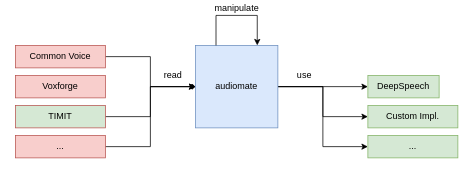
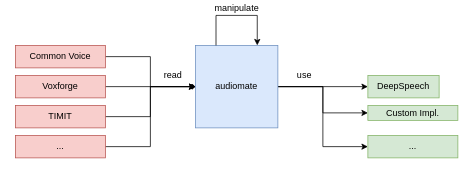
  <mxCell id="0" />
  <mxCell id="1" parent="0" />
  <mxCell id="2" style="edgeStyle=orthogonalEdgeStyle;rounded=0;orthogonalLoop=1;jettySize=auto;html=1;exitX=1;exitY=0.5;exitDx=0;exitDy=0;entryX=0;entryY=0.5;entryDx=0;entryDy=0;endArrow=diamond;" edge="1" parent="1" source="3" target="11"><mxGeometry relative="1" as="geometry" /></mxCell>
  <mxCell id="3" value="Common Voice" style="rounded=0;whiteSpace=wrap;html=1;fillColor=#f8cecc;strokeColor=#b85450;" vertex="1" parent="1"><mxGeometry x="20" y="60" width="120" height="30" as="geometry" /></mxCell>
+ <mxCell id="4" style="edgeStyle=orthogonalEdgeStyle;rounded=0;orthogonalLoop=1;jettySize=auto;html=1;exitX=1;exitY=0.5;exitDx=0;exitDy=0;entryX=0;entryY=0.5;entryDx=0;entryDy=0;" edge="1" parent="1" source="5" target="11"><mxGeometry relative="1" as="geometry" /></mxCell>
  <mxCell id="5" value="Voxforge" style="rounded=0;whiteSpace=wrap;html=1;fillColor=#f8cecc;strokeColor=#b85450;" vertex="1" parent="1"><mxGeometry x="20" y="100" width="120" height="30" as="geometry" /></mxCell>
  <mxCell id="6" style="edgeStyle=orthogonalEdgeStyle;rounded=0;orthogonalLoop=1;jettySize=auto;html=1;exitX=1;exitY=0.5;exitDx=0;exitDy=0;entryX=0;entryY=0.5;entryDx=0;entryDy=0;" edge="1" parent="1" source="7" target="11"><mxGeometry relative="1" as="geometry"><mxPoint x="260" y="110" as="targetPoint" /><Array as="points"><mxPoint x="200" y="155" /><mxPoint x="200" y="115" /></Array></mxGeometry></mxCell>
- <mxCell id="7" value="TIMIT" style="rounded=0;whiteSpace=wrap;html=1;fillColor=#d5e8d4;strokeColor=#b85450;" vertex="1" parent="1"><mxGeometry x="20" y="140" width="120" height="30" as="geometry" /></mxCell>
+ <mxCell id="7" value="TIMIT" style="rounded=0;whiteSpace=wrap;html=1;fillColor=#f8cecc;strokeColor=#b85450;" vertex="1" parent="1"><mxGeometry x="20" y="140" width="120" height="30" as="geometry" /></mxCell>
  <mxCell id="8" style="edgeStyle=orthogonalEdgeStyle;rounded=0;orthogonalLoop=1;jettySize=auto;html=1;exitX=1;exitY=0.5;exitDx=0;exitDy=0;entryX=0;entryY=0.5;entryDx=0;entryDy=0;" edge="1" parent="1" source="11" target="17"><mxGeometry relative="1" as="geometry"><mxPoint x="480" y="115" as="targetPoint" /></mxGeometry></mxCell>
  <mxCell id="9" style="edgeStyle=orthogonalEdgeStyle;rounded=0;orthogonalLoop=1;jettySize=auto;html=1;exitX=1;exitY=0.5;exitDx=0;exitDy=0;entryX=0;entryY=0.5;entryDx=0;entryDy=0;" edge="1" parent="1" source="11" target="18"><mxGeometry relative="1" as="geometry" /></mxCell>
  <mxCell id="10" style="edgeStyle=orthogonalEdgeStyle;rounded=0;orthogonalLoop=1;jettySize=auto;html=1;exitX=1;exitY=0.5;exitDx=0;exitDy=0;entryX=0;entryY=0.5;entryDx=0;entryDy=0;" edge="1" parent="1" source="11" target="19"><mxGeometry relative="1" as="geometry" /></mxCell>
  <mxCell id="11" value="audiomate" style="whiteSpace=wrap;html=1;aspect=fixed;fillColor=#dae8fc;strokeColor=#6c8ebf;" vertex="1" parent="1"><mxGeometry x="260" y="60" width="110" height="110" as="geometry" /></mxCell>
  <mxCell id="12" style="edgeStyle=orthogonalEdgeStyle;rounded=0;orthogonalLoop=1;jettySize=auto;html=1;exitX=0.25;exitY=0;exitDx=0;exitDy=0;entryX=0.75;entryY=0;entryDx=0;entryDy=0;" edge="1" parent="1" source="11" target="11"><mxGeometry relative="1" as="geometry"><Array as="points"><mxPoint x="288" y="20" /><mxPoint x="343" y="20" /></Array></mxGeometry></mxCell>
  <mxCell id="13" value="manipulate" style="text;html=1;align=center;verticalAlign=middle;resizable=0;points=[];;labelBackgroundColor=#ffffff;" vertex="1" connectable="0" parent="12"><mxGeometry x="-0.407" y="-19" relative="1" as="geometry"><mxPoint x="27" y="-29" as="offset" /></mxGeometry></mxCell>
  <mxCell id="14" value="read" style="text;html=1;align=center;verticalAlign=middle;resizable=0;points=[];;autosize=1;" vertex="1" parent="1"><mxGeometry x="210" y="90" width="40" height="20" as="geometry" /></mxCell>
  <mxCell id="15" style="edgeStyle=orthogonalEdgeStyle;rounded=0;orthogonalLoop=1;jettySize=auto;html=1;exitX=1;exitY=0.5;exitDx=0;exitDy=0;entryX=0;entryY=0.5;entryDx=0;entryDy=0;" edge="1" parent="1" source="16" target="11"><mxGeometry relative="1" as="geometry" /></mxCell>
  <mxCell id="16" value="..." style="rounded=0;whiteSpace=wrap;html=1;fillColor=#f8cecc;strokeColor=#b85450;" vertex="1" parent="1"><mxGeometry x="20" y="180" width="120" height="30" as="geometry" /></mxCell>
  <mxCell id="17" value="DeepSpeech" style="rounded=0;whiteSpace=wrap;html=1;fillColor=#d5e8d4;strokeColor=#82b366;" vertex="1" parent="1"><mxGeometry x="490" y="100" width="95" height="30" as="geometry" /></mxCell>
- <mxCell id="18" value="Custom Impl." style="rounded=0;whiteSpace=wrap;html=1;fillColor=#d5e8d4;strokeColor=#82b366;" vertex="1" parent="1"><mxGeometry x="490" y="140" width="120" height="30" as="geometry" /></mxCell>
+ <mxCell id="18" value="Custom Impl." style="rounded=0;whiteSpace=wrap;html=1;fillColor=#d5e8d4;strokeColor=#82b366;" vertex="1" parent="1"><mxGeometry x="490" y="140" width="120" height="20" as="geometry" /></mxCell>
  <mxCell id="19" value="..." style="rounded=0;whiteSpace=wrap;html=1;fillColor=#d5e8d4;strokeColor=#82b366;" vertex="1" parent="1"><mxGeometry x="490" y="180" width="120" height="30" as="geometry" /></mxCell>
  <mxCell id="20" value="use" style="text;html=1;align=center;verticalAlign=middle;resizable=0;points=[];;autosize=1;" vertex="1" parent="1"><mxGeometry x="390" y="90" width="30" height="20" as="geometry" /></mxCell>
